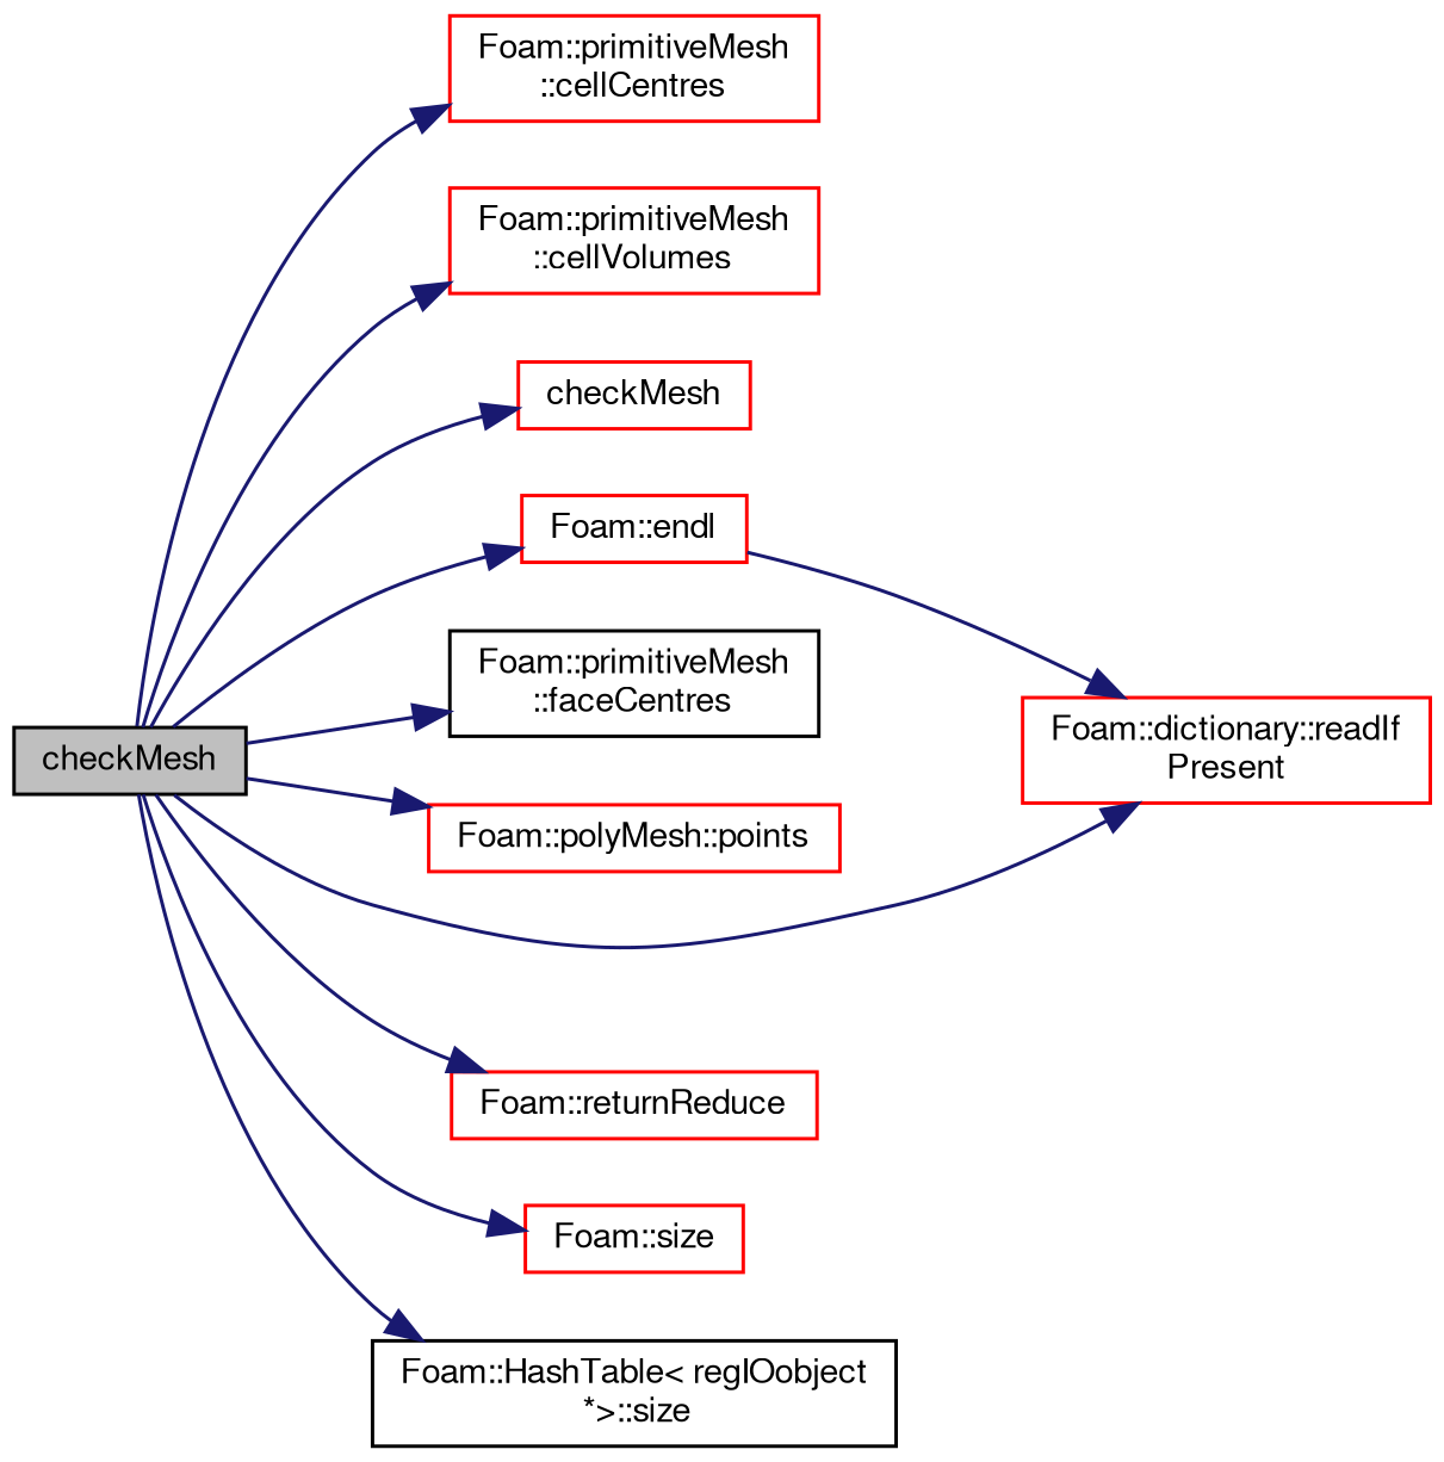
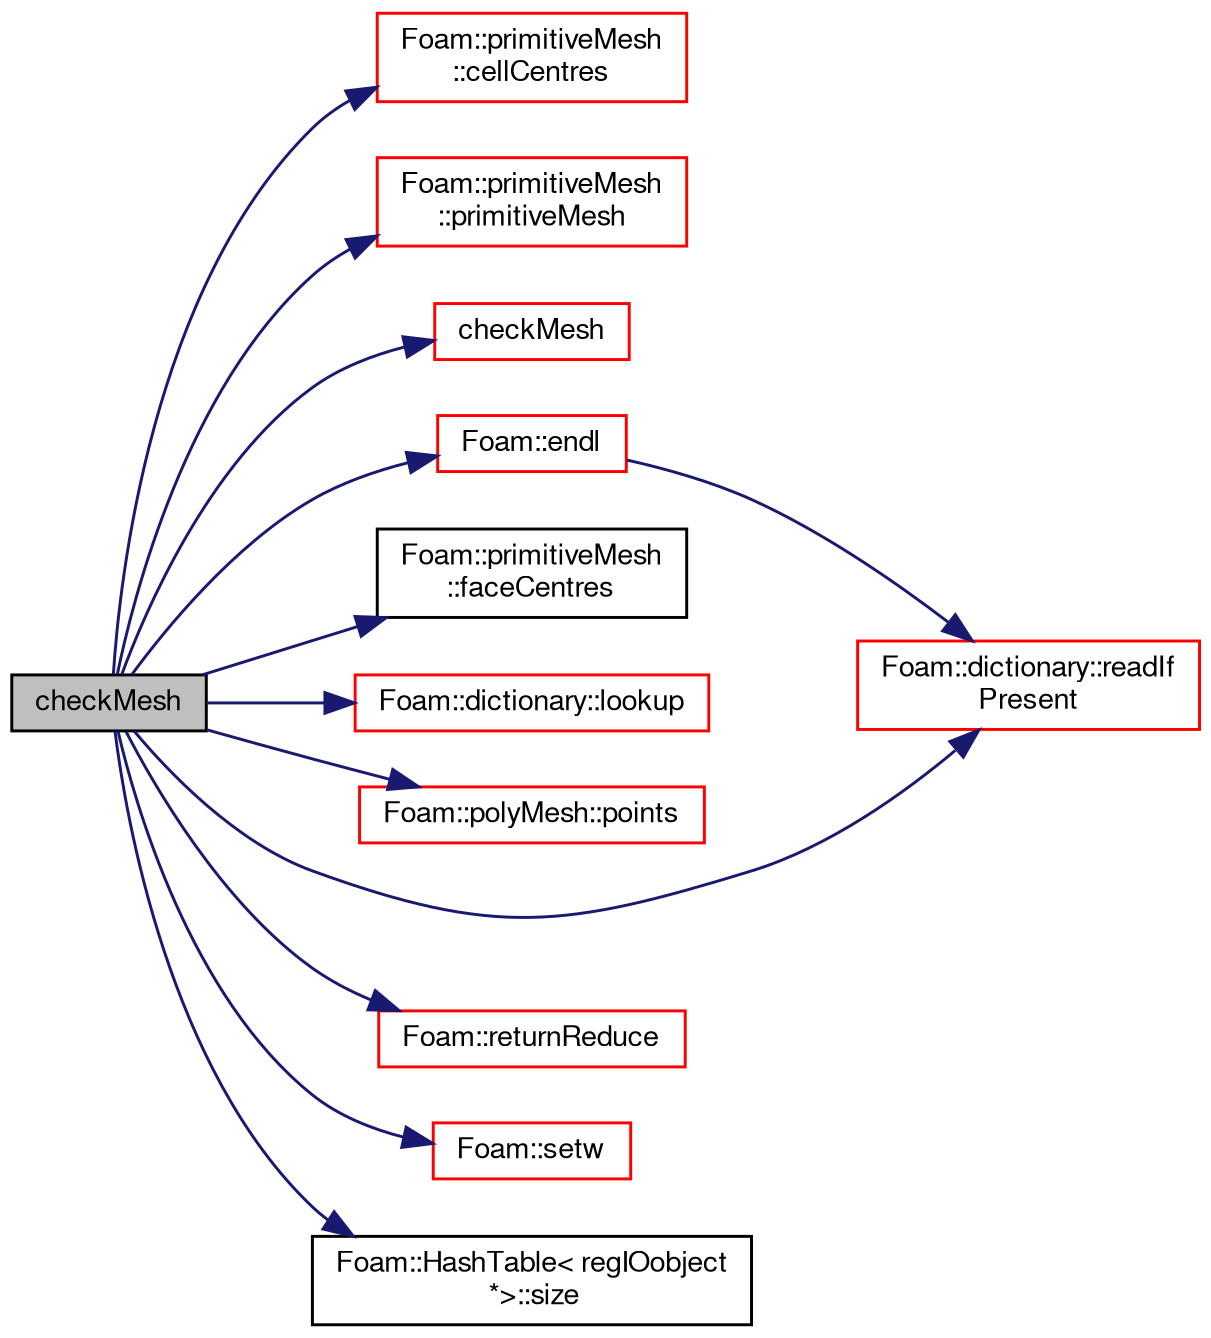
  digraph {
    rankdir=LR
    node [color=red fontname=FreeSans fontsize=10 shape=record]
    edge [color=midnightblue fontname=FreeSans fontsize=10 labelfontname=FreeSans labelfontsize=10 style=solid]
    n1 [color=black fillcolor=grey75 fontcolor=black height=0.2 label=checkMesh style=filled width=0.4]
    n2 [height=0.2 label="Foam::primitiveMesh\l::cellCentres" width=0.4]
-   n3 [height=0.2 label="Foam::primitiveMesh\l::cellVolumes" width=0.4]
+   n3 [height=0.2 label="Foam::primitiveMesh\l::primitiveMesh" width=0.4]
    n4 [height=0.2 label=checkMesh width=0.4]
    n5 [height=0.2 label="Foam::endl" width=0.4]
    n6 [color=black height=0.2 label="Foam::primitiveMesh\l::faceCentres" width=0.4]
+   n7 [height=0.2 label="Foam::dictionary::lookup" width=0.4]
    n8 [height=0.2 label="Foam::polyMesh::points" width=0.4]
    n9 [height=0.2 label="Foam::dictionary::readIf\lPresent" width=0.4]
    n10 [height=0.2 label="Foam::returnReduce" width=0.4]
-   n11 [height=0.2 label="Foam::size" width=0.4]
+   n11 [height=0.2 label="Foam::setw" width=0.4]
    n12 [color=black height=0.2 label="Foam::HashTable\< regIOobject\l *\>::size" width=0.4]
    n1 -> n2
    n1 -> n3
    n1 -> n4
    n1 -> n5
    n1 -> n6
+   n1 -> n7
    n1 -> n8
    n1 -> n9
    n1 -> n10
    n1 -> n11
    n1 -> n12
    n5 -> n9
  }
